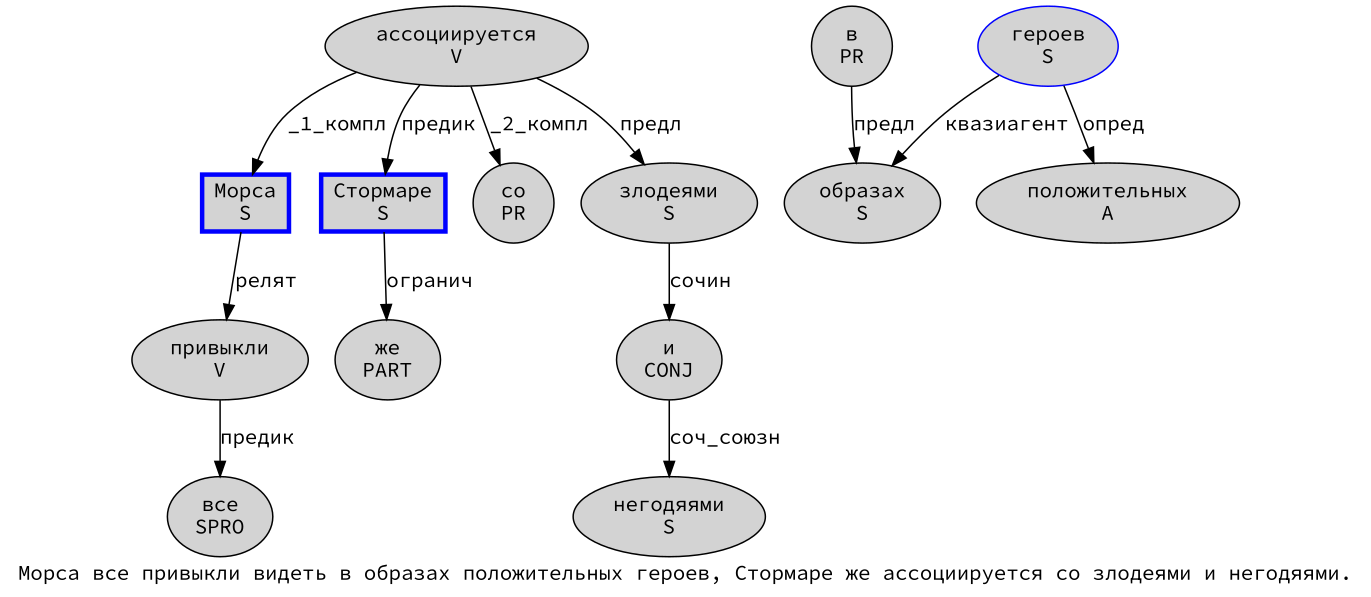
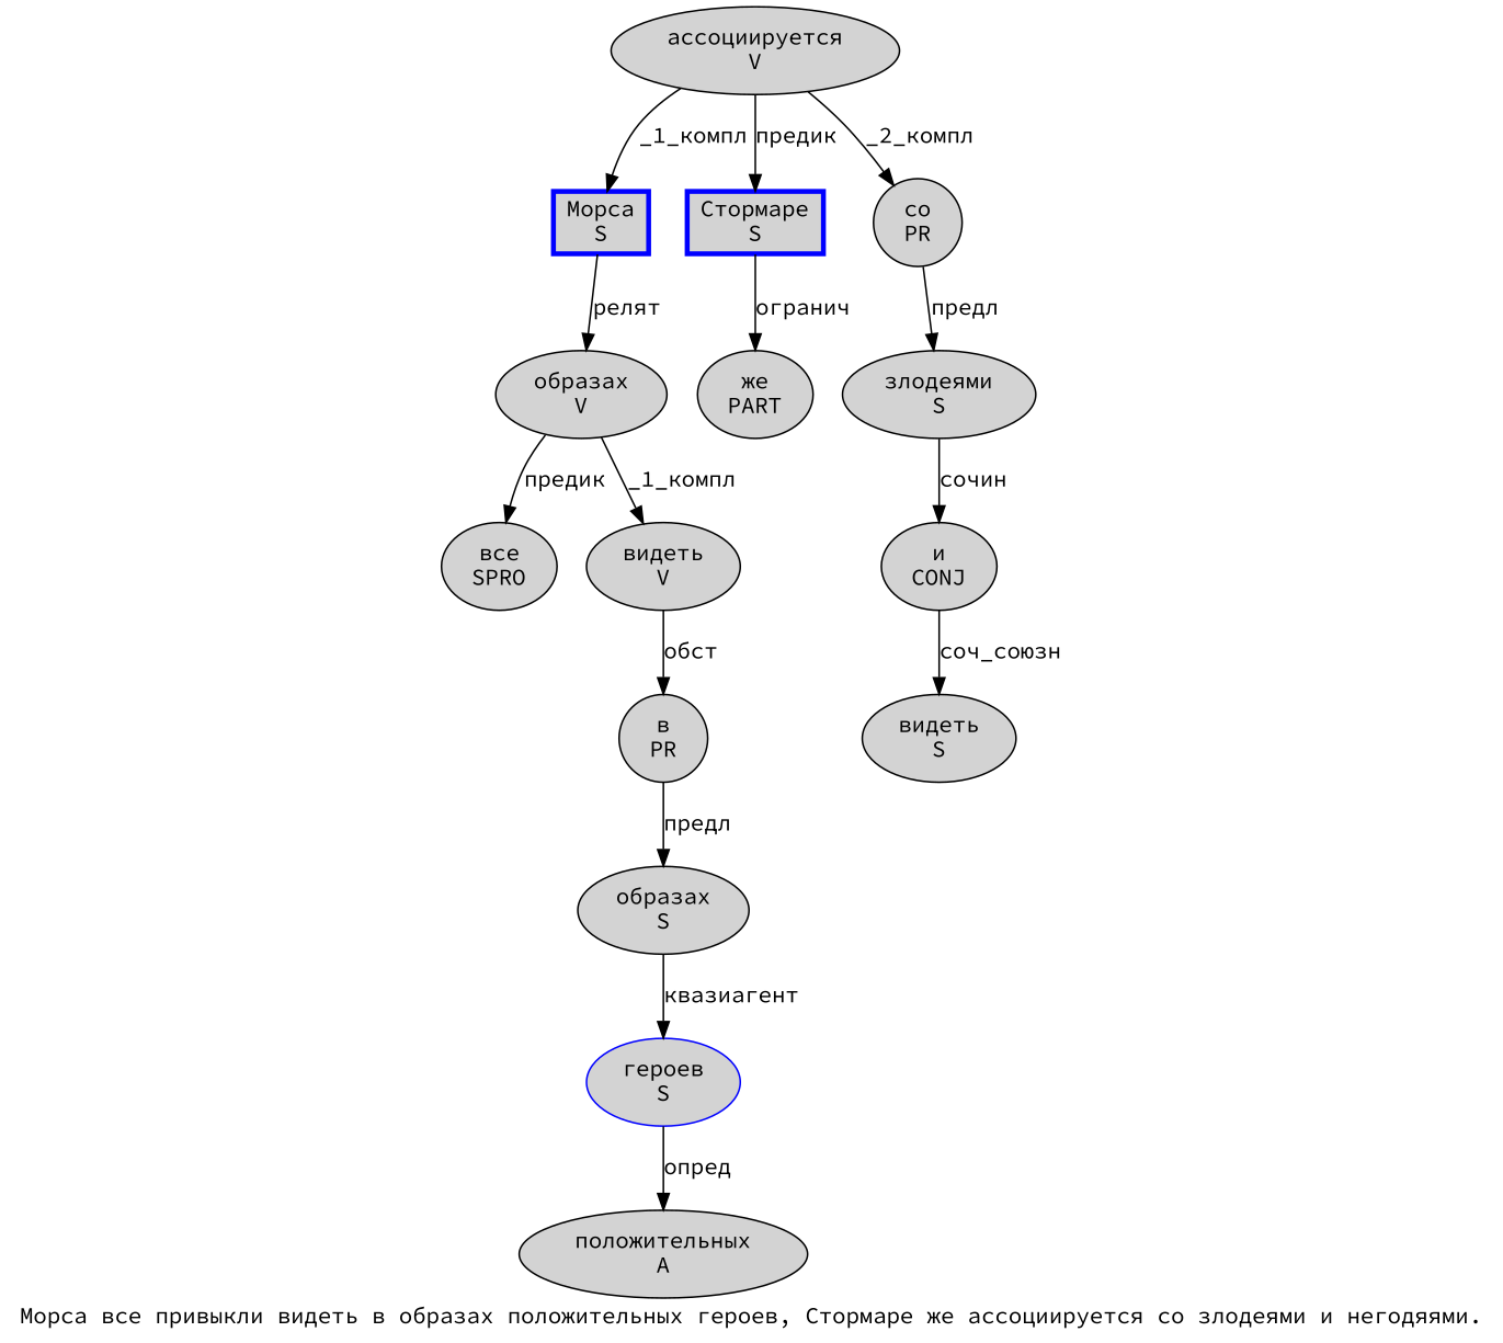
  digraph {
    fontname="Source Code Pro"
    label="Морса все привыкли видеть в образах положительных героев, Стормаре же ассоциируется со злодеями и негодяями."
    node [fillcolor=lightgray fontname="Source Code Pro" penwidth=1 shape=ellipse style=filled]
    edge [fontname="Source Code Pro"]
    n1 [color=blue label="Морса\nS" penwidth=3 shape=box]
-   n2 [label="привыкли\nV"]
+   n2 [label="образах\nV"]
    n3 [label="все\nSPRO"]
+   n4 [label="видеть\nV"]
    n5 [label="в\nPR"]
    n6 [label="образах\nS"]
    n7 [color=blue label="героев\nS"]
    n8 [label="положительных\nA"]
    n9 [color=blue label="Стормаре\nS" penwidth=3 shape=box]
    n10 [label="же\nPART"]
    n11 [label="ассоциируется\nV"]
    n12 [label="со\nPR"]
    n13 [label="злодеями\nS"]
    n14 [label="и\nCONJ"]
-   n15 [label="негодяями\nS"]
+   n15 [label="видеть\nS"]
    n1 -> n2 [label="релят"]
    n2 -> n3 [label="предик"]
+   n2 -> n4 [label="_1_компл"]
+   n4 -> n5 [label="обст"]
    n5 -> n6 [label="предл"]
-   n7 -> n6 [label="квазиагент"]
+   n6 -> n7 [label="квазиагент"]
    n7 -> n8 [label="опред"]
    n9 -> n10 [label="огранич"]
    n11 -> n1 [label="_1_компл"]
    n11 -> n9 [label="предик"]
    n11 -> n12 [label="_2_компл"]
-   n11 -> n13 [label="предл"]
+   n12 -> n13 [label="предл"]
    n13 -> n14 [label="сочин"]
    n14 -> n15 [label="соч_союзн"]
  }
